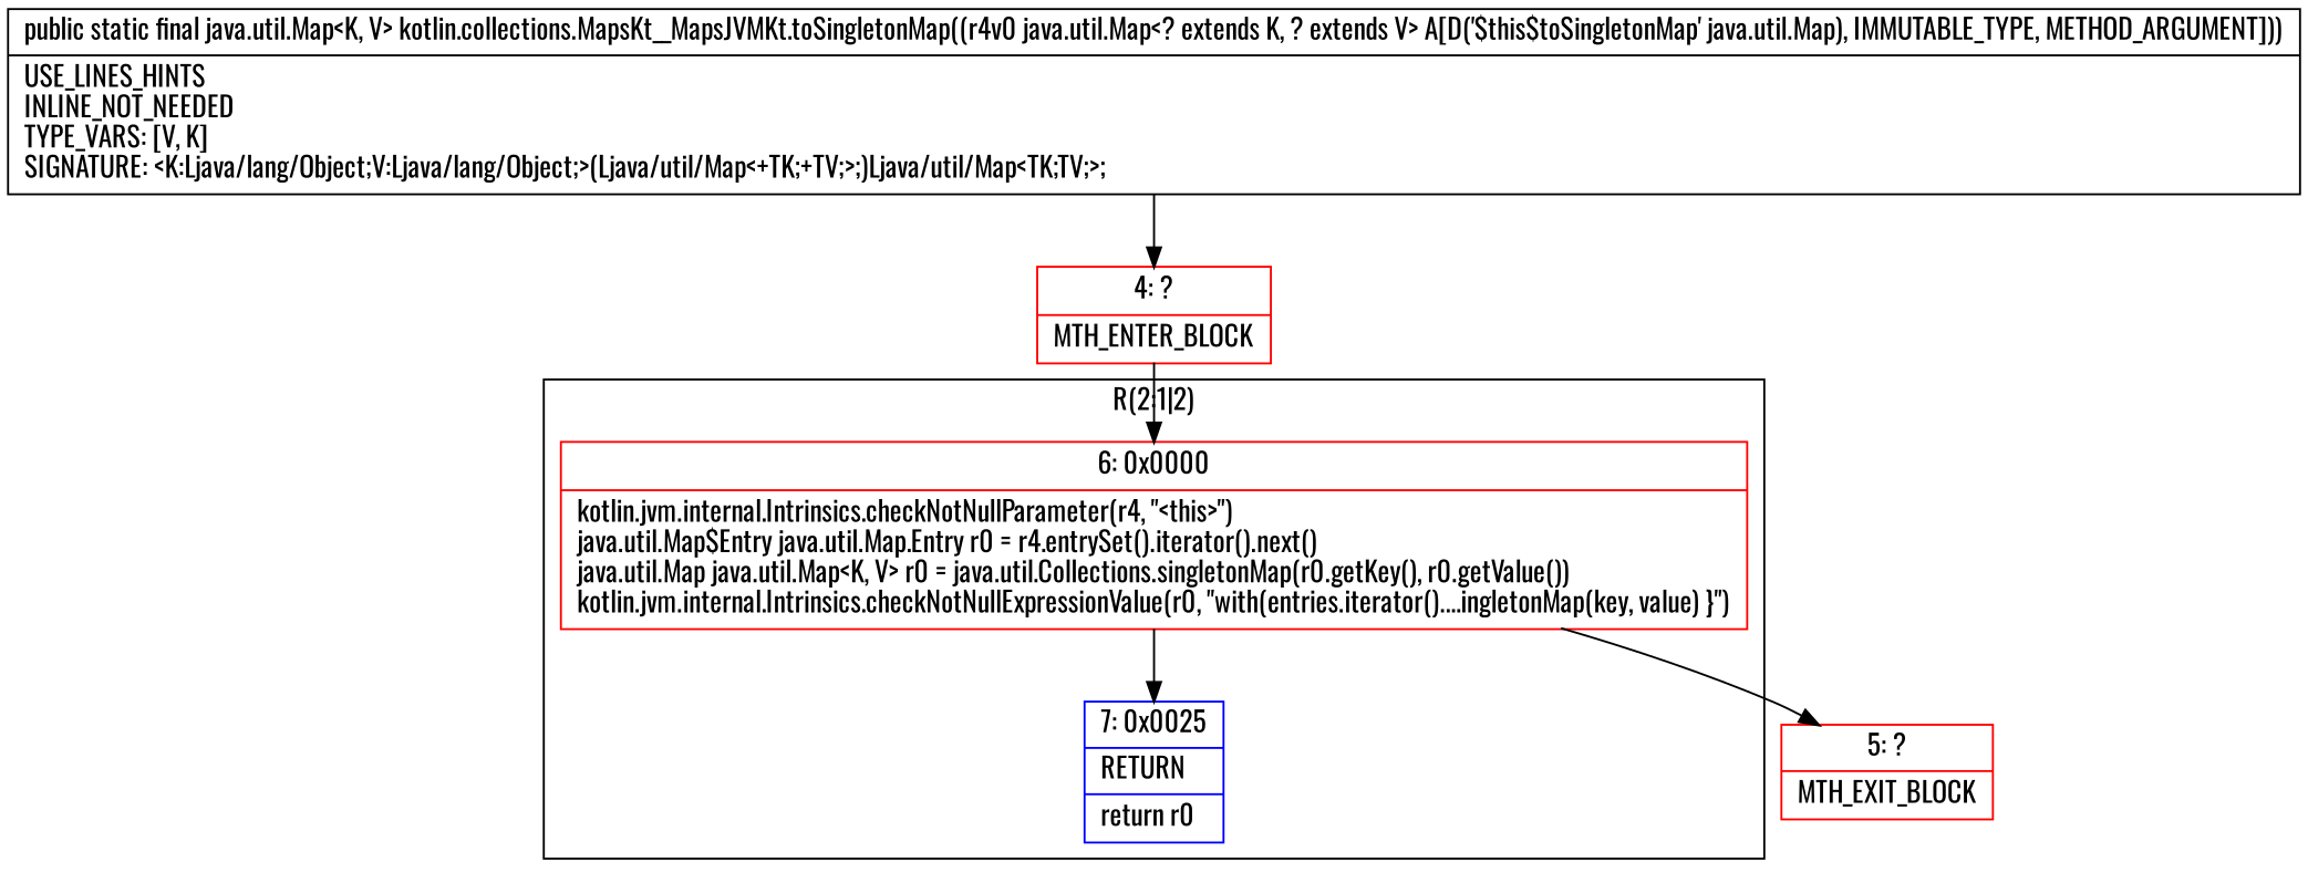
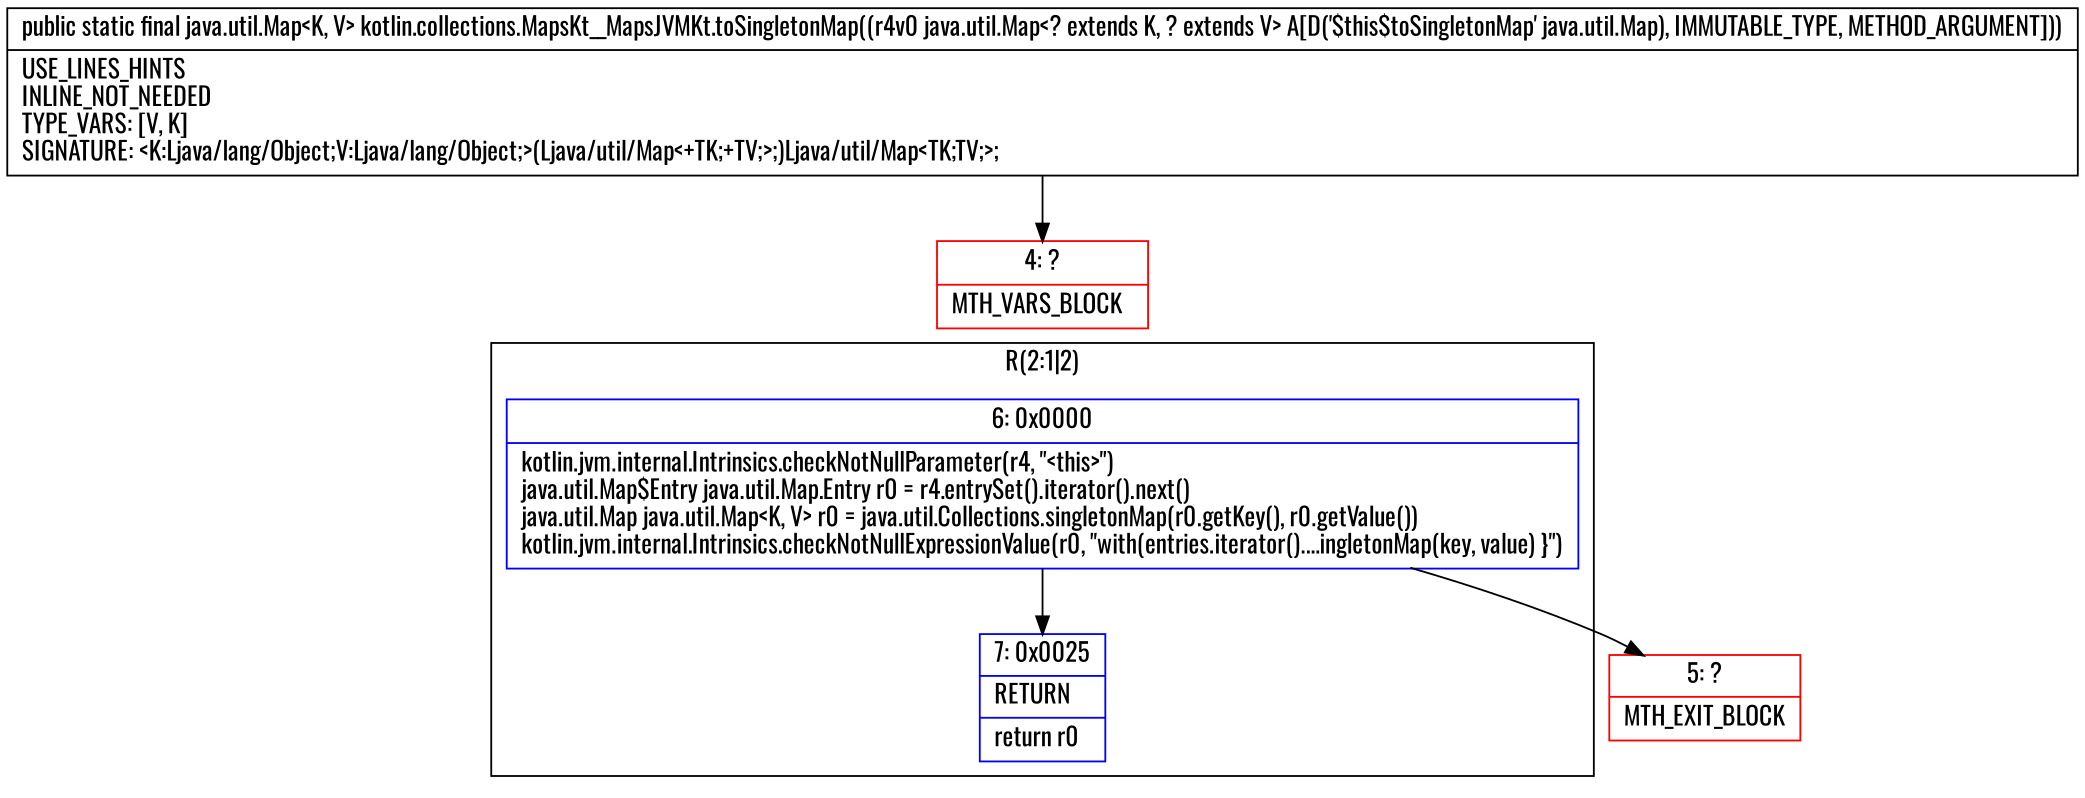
  digraph {
    fontname=Oswald
    node [color=blue fontname=Oswald shape=record]
    edge [fontname=Oswald]
-   n1 [color=red label="{6\:\ 0x0000|kotlin.jvm.internal.Intrinsics.checkNotNullParameter(r4, \"\<this\>\")\ljava.util.Map$Entry java.util.Map.Entry r0 = r4.entrySet().iterator().next()\ljava.util.Map java.util.Map\<K, V\> r0 = java.util.Collections.singletonMap(r0.getKey(), r0.getValue())\lkotlin.jvm.internal.Intrinsics.checkNotNullExpressionValue(r0, \"with(entries.iterator().…ingletonMap(key, value) \}\")\l}"]
+   n1 [label="{6\:\ 0x0000|kotlin.jvm.internal.Intrinsics.checkNotNullParameter(r4, \"\<this\>\")\ljava.util.Map$Entry java.util.Map.Entry r0 = r4.entrySet().iterator().next()\ljava.util.Map java.util.Map\<K, V\> r0 = java.util.Collections.singletonMap(r0.getKey(), r0.getValue())\lkotlin.jvm.internal.Intrinsics.checkNotNullExpressionValue(r0, \"with(entries.iterator().…ingletonMap(key, value) \}\")\l}"]
    n2 [label="{7\:\ 0x0025|RETURN\l|return r0\l}"]
    n3 [color=red label="{5\:\ ?|MTH_EXIT_BLOCK\l}"]
-   n4 [color=red label="{4\:\ ?|MTH_ENTER_BLOCK\l}"]
+   n4 [color=red label="{4\:\ ?|MTH_VARS_BLOCK\l}"]
    n5 [label="{public static final java.util.Map\<K, V\> kotlin.collections.MapsKt__MapsJVMKt.toSingletonMap((r4v0 java.util.Map\<? extends K, ? extends V\> A[D('$this$toSingletonMap' java.util.Map), IMMUTABLE_TYPE, METHOD_ARGUMENT]))  | USE_LINES_HINTS\lINLINE_NOT_NEEDED\lTYPE_VARS: [V, K]\lSIGNATURE: \<K:Ljava\/lang\/Object;V:Ljava\/lang\/Object;\>(Ljava\/util\/Map\<+TK;+TV;\>;)Ljava\/util\/Map\<TK;TV;\>;\l}" color=""]
    subgraph cluster_1 {
      label="R(2:1|2)"
      n1
      n2
    }
    n1 -> n2
    n1 -> n3
-   n4 -> n1
    n5 -> n4
  }
